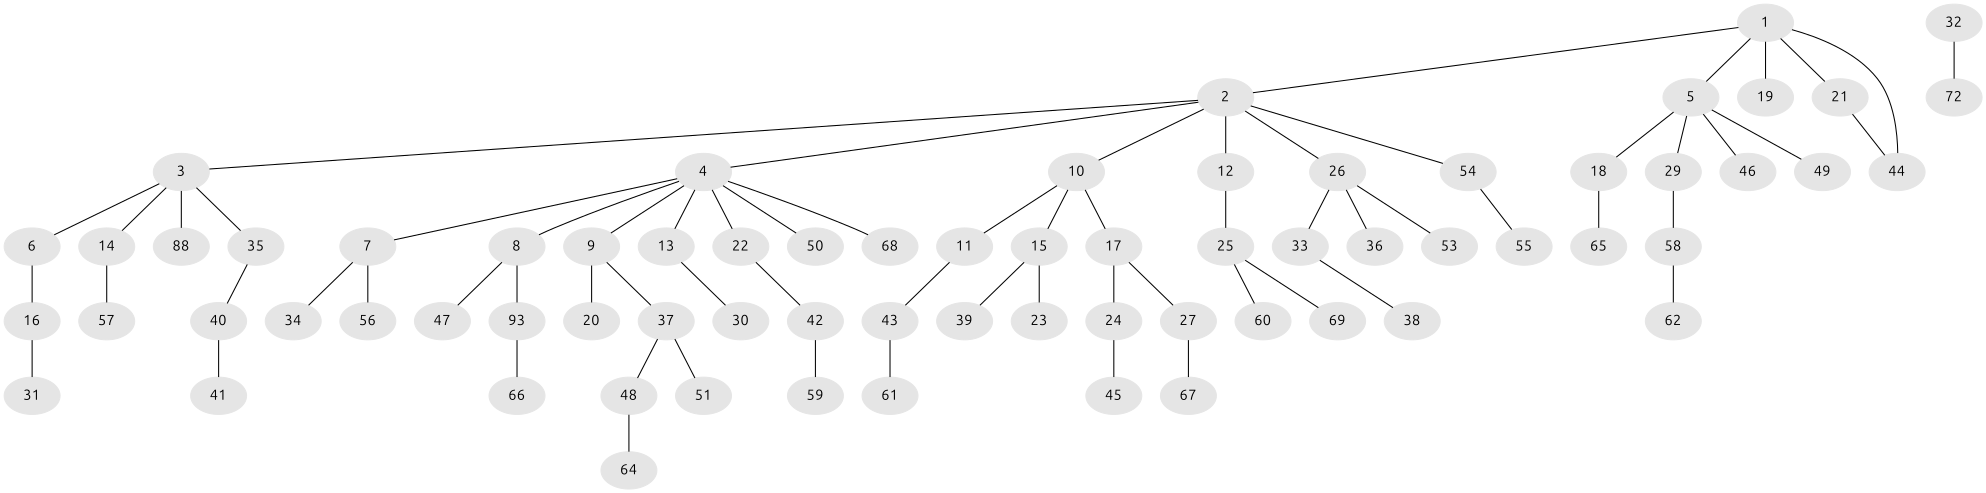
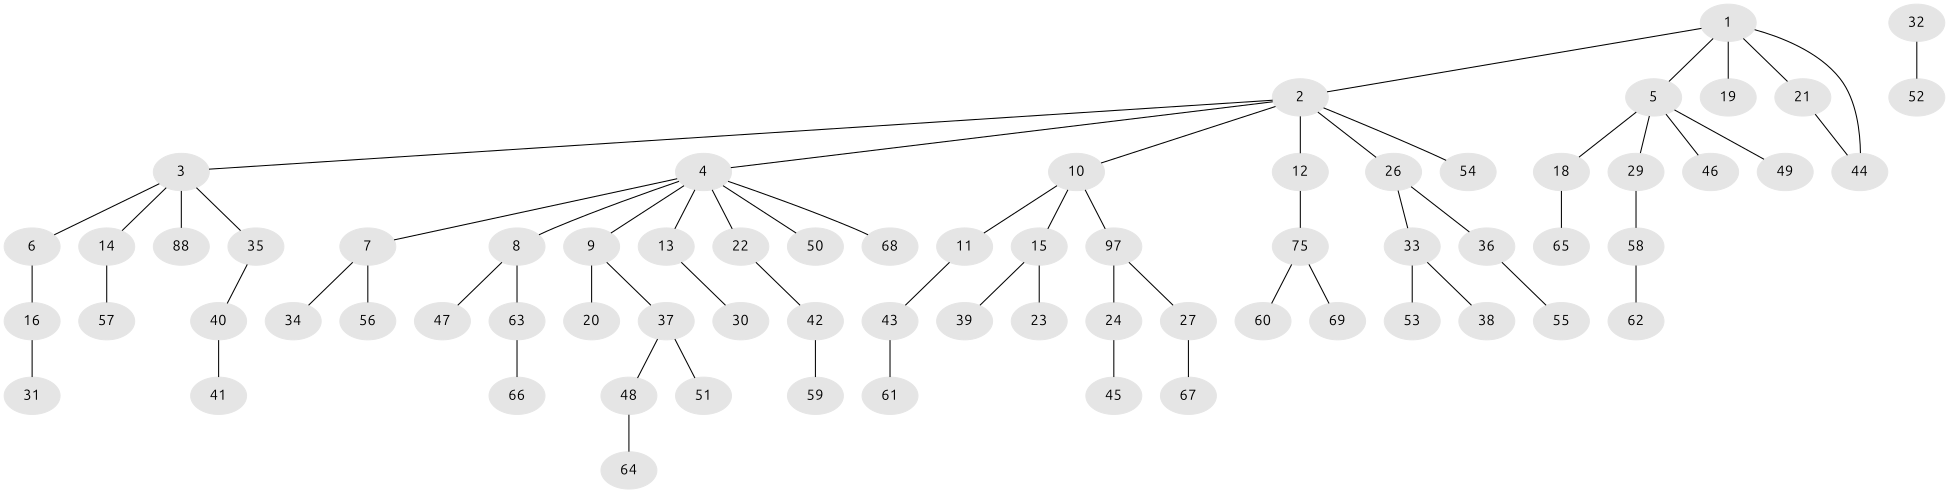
  graph {
    fontname=Ubuntu
    node [color=gray90 fontname=Ubuntu style=filled]
    edge [fontname=Ubuntu]
    1
    2
    5
    19
    21
    44
    3
    4
    10
    12
    26
    54
    18
    29
    46
    49
    6
    14
    n19 [label=88]
    35
    7
    8
    9
    13
    22
    50
    68
    11
    15
-   17
-   25
+   17 [label=97]
+   25 [label=75]
    33
    36
    53
    55
    16
    57
    40
    34
    56
    47
-   63 [label=93]
+   63
    20
    37
    30
    42
    65
    58
    31
    66
    48
    51
    43
    39
    23
    24
    27
    61
    60
    69
    45
    67
    32
-   52 [label=72]
+   52
    59
    38
    62
    41
    64
    1 -- 2
    1 -- 5
    1 -- 19
    1 -- 21
    1 -- 44
    2 -- 3
    2 -- 4
    2 -- 10
    2 -- 12
    2 -- 26
    2 -- 54
    5 -- 18
    5 -- 29
    5 -- 46
    5 -- 49
    21 -- 44
    3 -- 6
    3 -- 14
    3 -- n19
    3 -- 35
    4 -- 7
    4 -- 8
    4 -- 9
    4 -- 13
    4 -- 22
    4 -- 50
    4 -- 68
    10 -- 11
    10 -- 15
    10 -- 17
    12 -- 25
    26 -- 33
    26 -- 36
-   26 -- 53
-   54 -- 55
+   33 -- 53
+   36 -- 55
    18 -- 65
    29 -- 58
    6 -- 16
    14 -- 57
    35 -- 40
    7 -- 34
    7 -- 56
    8 -- 47
    8 -- 63
    9 -- 20
    9 -- 37
    13 -- 30
    22 -- 42
    11 -- 43
    15 -- 39
    15 -- 23
    17 -- 24
    17 -- 27
    25 -- 60
    25 -- 69
    33 -- 38
    16 -- 31
    40 -- 41
    63 -- 66
    37 -- 48
    37 -- 51
    42 -- 59
    58 -- 62
    48 -- 64
    43 -- 61
    24 -- 45
    27 -- 67
    32 -- 52
  }
